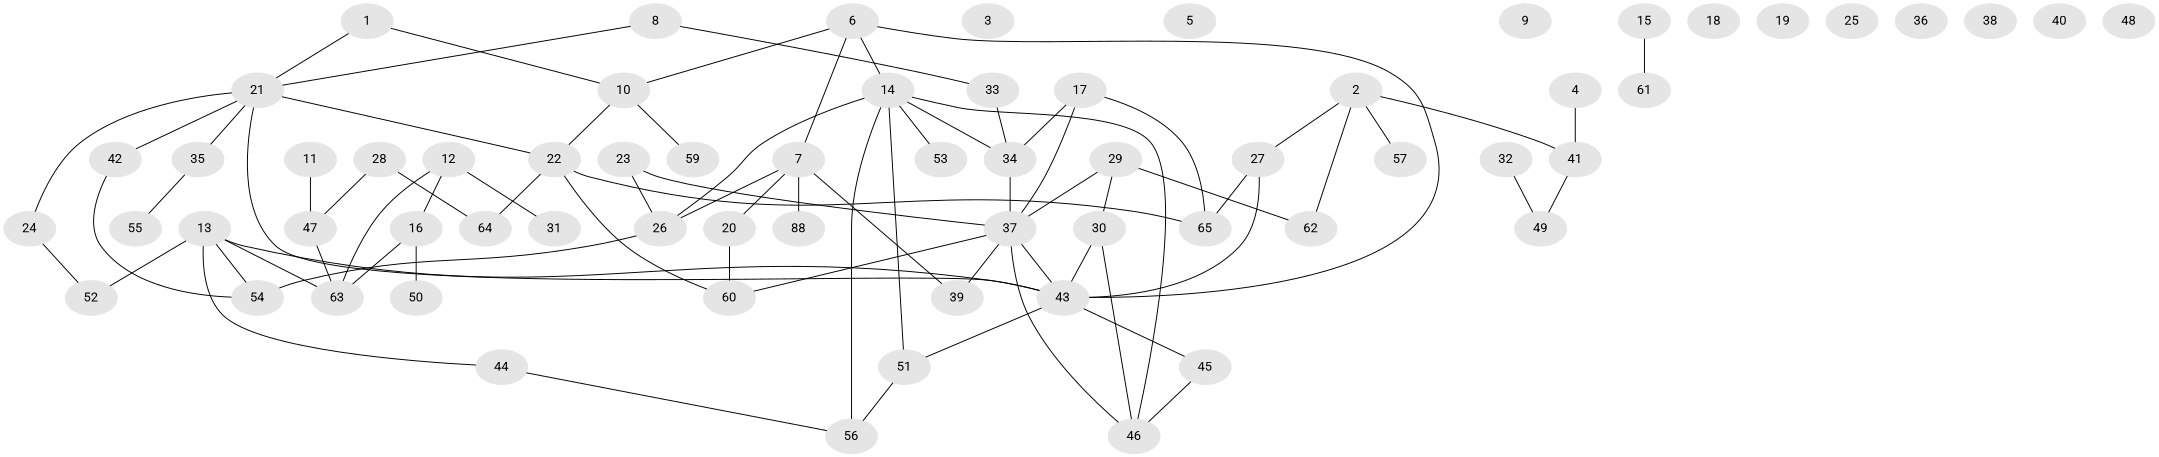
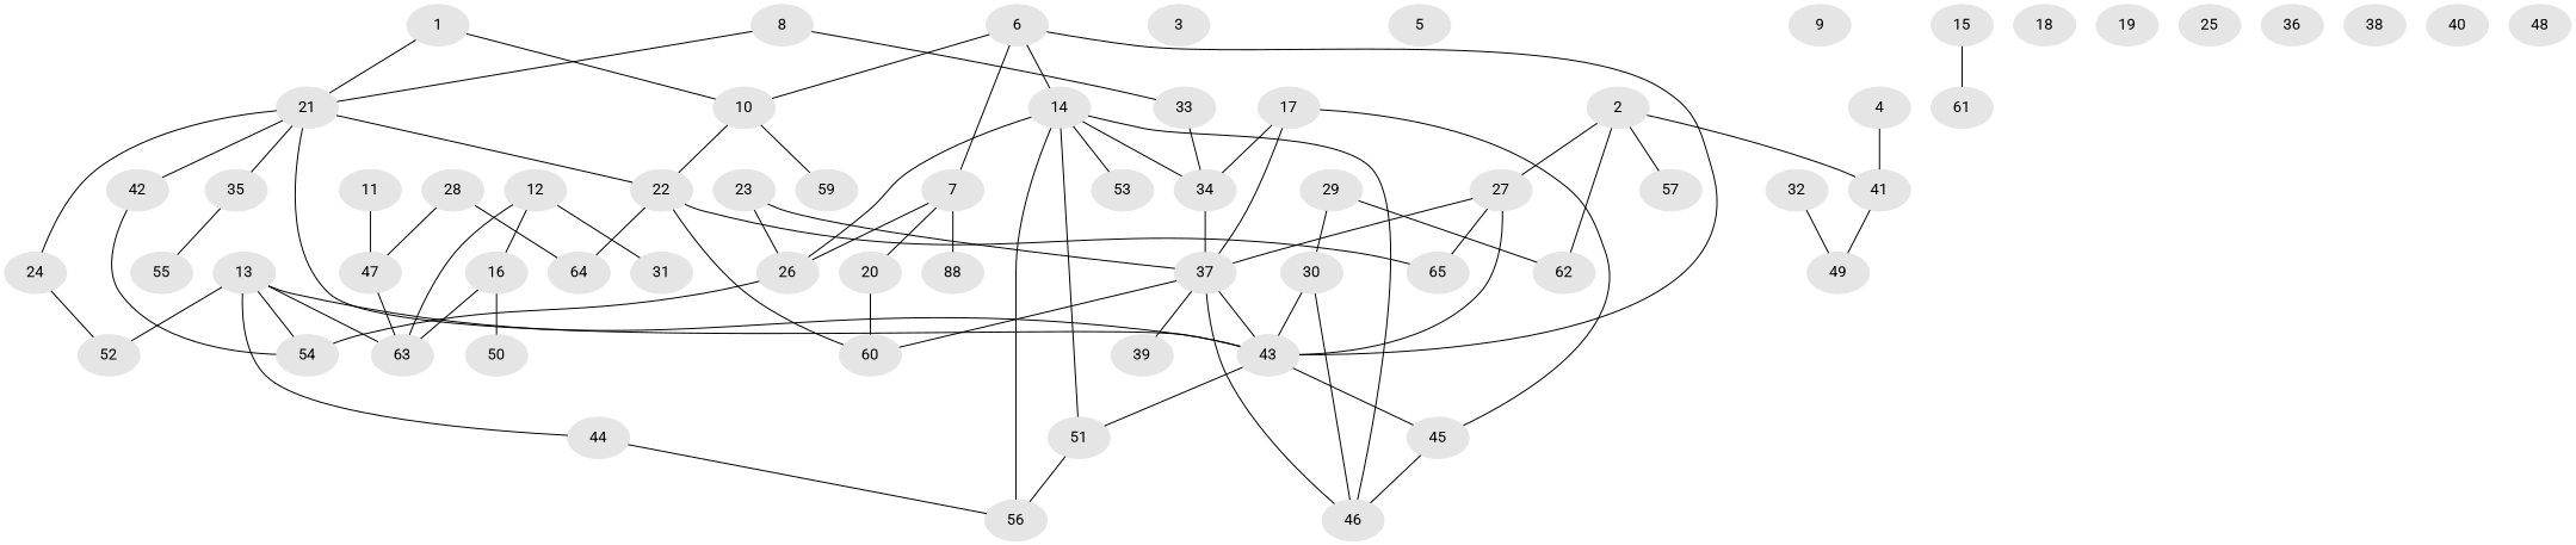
  graph {
    fontname=Roboto
    node [color=gray90 fontname=Roboto style=filled]
    edge [fontname=Roboto]
    1
    10
    21
    22
    59
    43
    24
    35
    42
    2
    27
    41
    57
    62
    37
    65
    49
    3
    4
    5
    6
    7
    14
    20
    26
    39
    n27 [label=88]
    34
    46
    51
    53
    56
    45
    60
    54
    8
    33
    9
    64
    11
    47
    63
    12
    16
    31
    50
    13
    44
    52
    15
    61
    17
    18
    19
    55
    23
    25
    28
    29
    30
    32
    36
    38
    40
    48
    1 -- 10
    1 -- 21
    10 -- 22
    10 -- 59
    21 -- 22
    21 -- 43
    21 -- 24
    21 -- 35
    21 -- 42
    22 -- 65
    22 -- 60
    22 -- 64
    43 -- 51
    43 -- 45
    24 -- 52
    35 -- 55
    42 -- 54
    2 -- 27
    2 -- 41
    2 -- 57
    2 -- 62
    27 -- 43
-   29 -- 37
+   27 -- 37
    27 -- 65
    41 -- 49
    37 -- 43
    37 -- 39
    37 -- 46
    37 -- 60
    4 -- 41
    6 -- 10
    6 -- 43
    6 -- 7
    6 -- 14
    7 -- 20
    7 -- 26
-   7 -- 39
    7 -- n27
    14 -- 26
    14 -- 34
    14 -- 46
    14 -- 51
    14 -- 53
    14 -- 56
    20 -- 60
    26 -- 54
    34 -- 37
    51 -- 56
    45 -- 46
    8 -- 21
    8 -- 33
    33 -- 34
    11 -- 47
    47 -- 63
    12 -- 63
    12 -- 16
    12 -- 31
    16 -- 63
    16 -- 50
    13 -- 43
    13 -- 54
    13 -- 63
    13 -- 44
    13 -- 52
    44 -- 56
    15 -- 61
    17 -- 37
-   17 -- 65
+   17 -- 45
    17 -- 34
    23 -- 37
    23 -- 26
    28 -- 64
    28 -- 47
    29 -- 62
    29 -- 30
    30 -- 43
    30 -- 46
    32 -- 49
  }
